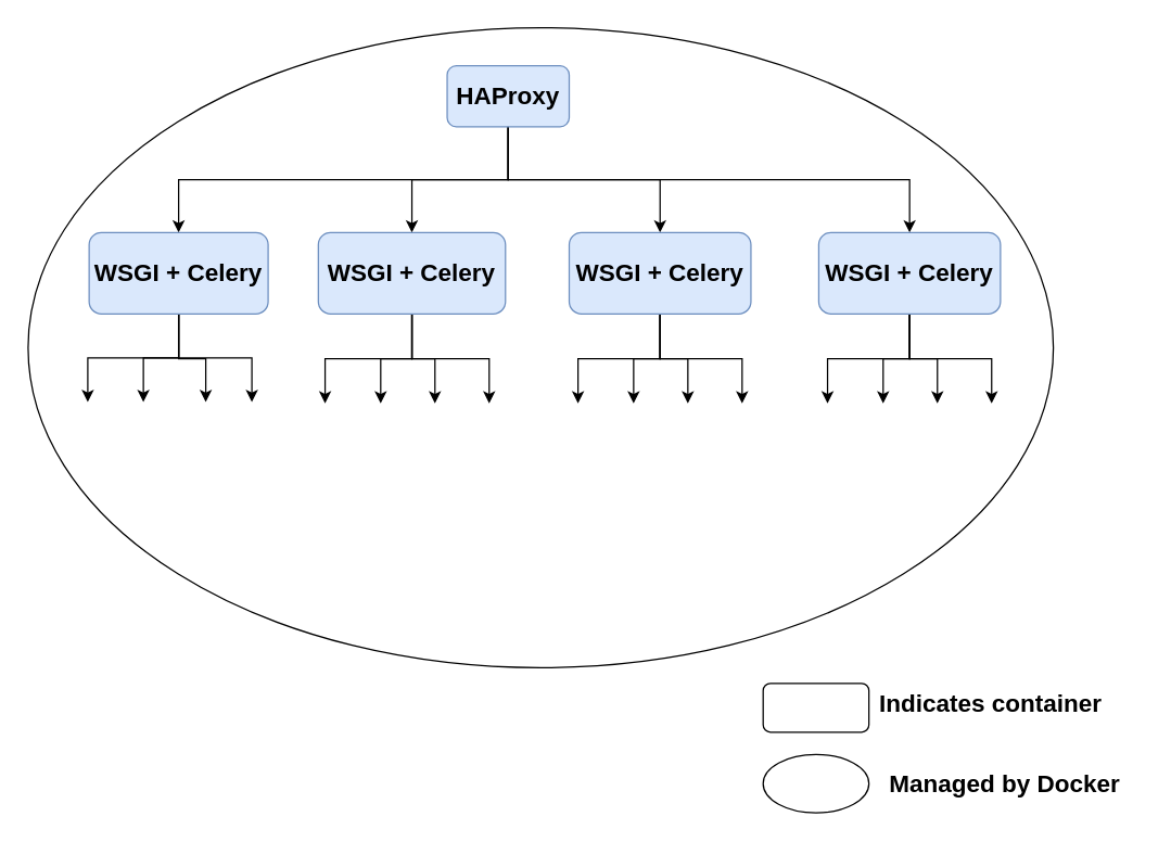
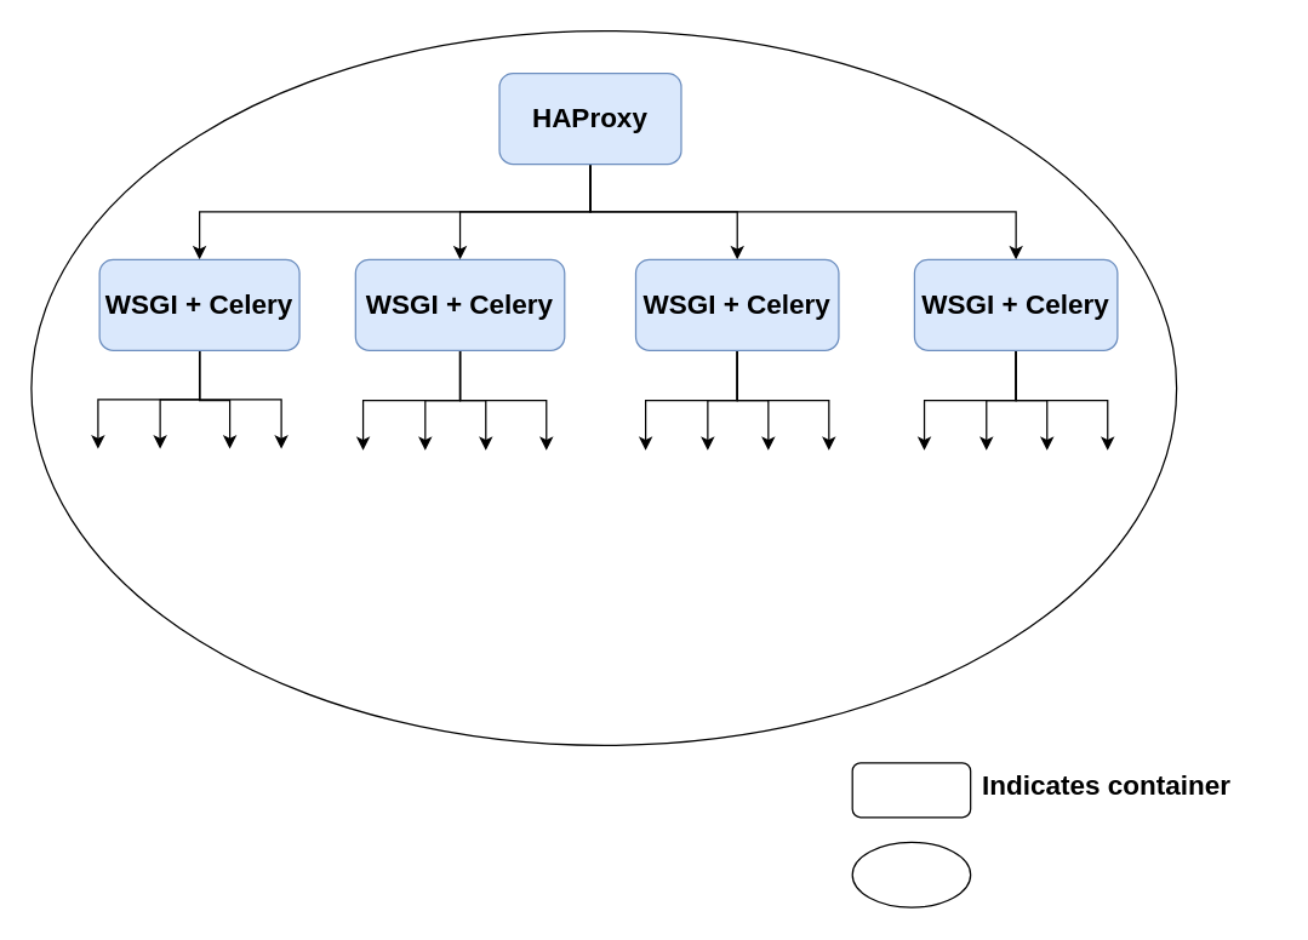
  <mxCell id="0" />
  <mxCell id="1" parent="0" />
  <mxCell id="2" style="edgeStyle=orthogonalEdgeStyle;rounded=0;orthogonalLoop=1;jettySize=auto;html=1;exitX=0.5;exitY=1;exitDx=0;exitDy=0;fontSize=18;" edge="1" parent="1" source="6" target="11"><mxGeometry relative="1" as="geometry" /></mxCell>
  <mxCell id="3" style="edgeStyle=orthogonalEdgeStyle;rounded=0;orthogonalLoop=1;jettySize=auto;html=1;exitX=0.5;exitY=1;exitDx=0;exitDy=0;fontSize=18;" edge="1" parent="1" source="6" target="21"><mxGeometry relative="1" as="geometry" /></mxCell>
  <mxCell id="4" style="edgeStyle=orthogonalEdgeStyle;rounded=0;orthogonalLoop=1;jettySize=auto;html=1;exitX=0.5;exitY=1;exitDx=0;exitDy=0;fontSize=18;" edge="1" parent="1" source="6" target="16"><mxGeometry relative="1" as="geometry" /></mxCell>
  <mxCell id="5" style="edgeStyle=orthogonalEdgeStyle;rounded=0;orthogonalLoop=1;jettySize=auto;html=1;exitX=0.5;exitY=1;exitDx=0;exitDy=0;fontSize=18;" edge="1" parent="1" source="6" target="27"><mxGeometry relative="1" as="geometry" /></mxCell>
- <mxCell id="6" value="&lt;font style=&quot;font-size: 18px;&quot;&gt;&lt;b&gt;HAProxy&lt;/b&gt;&lt;/font&gt;" style="rounded=1;whiteSpace=wrap;html=1;fillColor=#dae8fc;strokeColor=#6c8ebf;" vertex="1" parent="1"><mxGeometry x="329" y="48" width="90" height="45" as="geometry" /></mxCell>
+ <mxCell id="6" value="&lt;font style=&quot;font-size: 18px;&quot;&gt;&lt;b&gt;HAProxy&lt;/b&gt;&lt;/font&gt;" style="rounded=1;whiteSpace=wrap;html=1;fillColor=#dae8fc;strokeColor=#6c8ebf;" vertex="1" parent="1"><mxGeometry x="329" y="48" width="120" height="60" as="geometry" /></mxCell>
  <mxCell id="7" style="edgeStyle=orthogonalEdgeStyle;rounded=0;orthogonalLoop=1;jettySize=auto;html=1;exitX=0.5;exitY=1;exitDx=0;exitDy=0;fontSize=18;entryX=0.5;entryY=0;entryDx=0;entryDy=0;" edge="1" parent="1" source="11" target="28"><mxGeometry relative="1" as="geometry" /></mxCell>
  <mxCell id="8" style="edgeStyle=orthogonalEdgeStyle;rounded=0;orthogonalLoop=1;jettySize=auto;html=1;exitX=0.5;exitY=1;exitDx=0;exitDy=0;fontSize=18;" edge="1" parent="1" source="11" target="29"><mxGeometry relative="1" as="geometry"><Array as="points"><mxPoint x="131" y="264" /><mxPoint x="151" y="264" /></Array></mxGeometry></mxCell>
  <mxCell id="9" style="edgeStyle=orthogonalEdgeStyle;rounded=0;orthogonalLoop=1;jettySize=auto;html=1;exitX=0.5;exitY=1;exitDx=0;exitDy=0;entryX=0.5;entryY=0;entryDx=0;entryDy=0;fontSize=18;" edge="1" parent="1" source="11" target="22"><mxGeometry relative="1" as="geometry" /></mxCell>
  <mxCell id="10" style="edgeStyle=orthogonalEdgeStyle;rounded=0;orthogonalLoop=1;jettySize=auto;html=1;exitX=0.5;exitY=1;exitDx=0;exitDy=0;fontSize=18;" edge="1" parent="1" source="11" target="30"><mxGeometry relative="1" as="geometry" /></mxCell>
  <mxCell id="11" value="&lt;font style=&quot;font-size: 18px;&quot;&gt;&lt;b&gt;WSGI + Celery&lt;/b&gt;&lt;/font&gt;" style="rounded=1;whiteSpace=wrap;html=1;fillColor=#dae8fc;strokeColor=#6c8ebf;" vertex="1" parent="1"><mxGeometry x="65" y="171" width="132" height="60" as="geometry" /></mxCell>
  <mxCell id="12" style="edgeStyle=orthogonalEdgeStyle;rounded=0;orthogonalLoop=1;jettySize=auto;html=1;exitX=0.5;exitY=1;exitDx=0;exitDy=0;entryX=0.5;entryY=0;entryDx=0;entryDy=0;fontSize=18;" edge="1" parent="1" source="16" target="35"><mxGeometry relative="1" as="geometry" /></mxCell>
  <mxCell id="13" style="edgeStyle=orthogonalEdgeStyle;rounded=0;orthogonalLoop=1;jettySize=auto;html=1;exitX=0.5;exitY=1;exitDx=0;exitDy=0;fontSize=18;" edge="1" parent="1" source="16" target="36"><mxGeometry relative="1" as="geometry" /></mxCell>
  <mxCell id="14" style="edgeStyle=orthogonalEdgeStyle;rounded=0;orthogonalLoop=1;jettySize=auto;html=1;exitX=0.5;exitY=1;exitDx=0;exitDy=0;fontSize=18;" edge="1" parent="1" source="16" target="37"><mxGeometry relative="1" as="geometry" /></mxCell>
  <mxCell id="15" style="edgeStyle=orthogonalEdgeStyle;rounded=0;orthogonalLoop=1;jettySize=auto;html=1;exitX=0.5;exitY=1;exitDx=0;exitDy=0;fontSize=18;" edge="1" parent="1" source="16" target="38"><mxGeometry relative="1" as="geometry" /></mxCell>
  <mxCell id="16" value="&lt;b style=&quot;font-size: 18px;&quot;&gt;WSGI + Celery&lt;/b&gt;" style="rounded=1;whiteSpace=wrap;html=1;fillColor=#dae8fc;strokeColor=#6c8ebf;" vertex="1" parent="1"><mxGeometry x="419" y="171" width="134" height="60" as="geometry" /></mxCell>
  <mxCell id="17" style="edgeStyle=orthogonalEdgeStyle;rounded=0;orthogonalLoop=1;jettySize=auto;html=1;exitX=0.5;exitY=1;exitDx=0;exitDy=0;entryX=0.5;entryY=0;entryDx=0;entryDy=0;fontSize=18;" edge="1" parent="1" source="21" target="31"><mxGeometry relative="1" as="geometry" /></mxCell>
  <mxCell id="18" style="edgeStyle=orthogonalEdgeStyle;rounded=0;orthogonalLoop=1;jettySize=auto;html=1;exitX=0.5;exitY=1;exitDx=0;exitDy=0;fontSize=18;" edge="1" parent="1" source="21" target="32"><mxGeometry relative="1" as="geometry" /></mxCell>
  <mxCell id="19" style="edgeStyle=orthogonalEdgeStyle;rounded=0;orthogonalLoop=1;jettySize=auto;html=1;exitX=0.5;exitY=1;exitDx=0;exitDy=0;fontSize=18;" edge="1" parent="1" source="21" target="33"><mxGeometry relative="1" as="geometry" /></mxCell>
  <mxCell id="20" style="edgeStyle=orthogonalEdgeStyle;rounded=0;orthogonalLoop=1;jettySize=auto;html=1;exitX=0.5;exitY=1;exitDx=0;exitDy=0;fontSize=18;" edge="1" parent="1" source="21" target="34"><mxGeometry relative="1" as="geometry" /></mxCell>
  <mxCell id="21" value="&lt;font style=&quot;font-size: 18px;&quot;&gt;&lt;b&gt;WSGI + Celery&lt;/b&gt;&lt;/font&gt;" style="rounded=1;whiteSpace=wrap;html=1;fillColor=#dae8fc;strokeColor=#6c8ebf;" vertex="1" parent="1"><mxGeometry x="234" y="171" width="138" height="60" as="geometry" /></mxCell>
  <mxCell id="22" value="" style="shape=image;html=1;verticalAlign=top;verticalLabelPosition=bottom;labelBackgroundColor=#ffffff;imageAspect=0;aspect=fixed;image=https://cdn1.iconfinder.com/data/icons/unicons-line-vol-5/24/processor-128.png;fontSize=18;" vertex="1" parent="1"><mxGeometry x="38" y="296" width="52" height="52" as="geometry" /></mxCell>
  <mxCell id="23" style="edgeStyle=orthogonalEdgeStyle;rounded=0;orthogonalLoop=1;jettySize=auto;html=1;exitX=0.5;exitY=1;exitDx=0;exitDy=0;fontSize=18;" edge="1" parent="1" source="27" target="39"><mxGeometry relative="1" as="geometry" /></mxCell>
  <mxCell id="24" style="edgeStyle=orthogonalEdgeStyle;rounded=0;orthogonalLoop=1;jettySize=auto;html=1;exitX=0.5;exitY=1;exitDx=0;exitDy=0;fontSize=18;" edge="1" parent="1" source="27" target="40"><mxGeometry relative="1" as="geometry" /></mxCell>
  <mxCell id="25" style="edgeStyle=orthogonalEdgeStyle;rounded=0;orthogonalLoop=1;jettySize=auto;html=1;exitX=0.5;exitY=1;exitDx=0;exitDy=0;fontSize=18;" edge="1" parent="1" source="27" target="41"><mxGeometry relative="1" as="geometry" /></mxCell>
  <mxCell id="26" style="edgeStyle=orthogonalEdgeStyle;rounded=0;orthogonalLoop=1;jettySize=auto;html=1;exitX=0.5;exitY=1;exitDx=0;exitDy=0;fontSize=18;" edge="1" parent="1" source="27" target="42"><mxGeometry relative="1" as="geometry" /></mxCell>
  <mxCell id="27" value="&lt;b style=&quot;font-size: 18px;&quot;&gt;WSGI + Celery&lt;/b&gt;" style="rounded=1;whiteSpace=wrap;html=1;fillColor=#dae8fc;strokeColor=#6c8ebf;" vertex="1" parent="1"><mxGeometry x="603" y="171" width="134" height="60" as="geometry" /></mxCell>
  <mxCell id="28" value="" style="shape=image;html=1;verticalAlign=top;verticalLabelPosition=bottom;labelBackgroundColor=#ffffff;imageAspect=0;aspect=fixed;image=https://cdn1.iconfinder.com/data/icons/unicons-line-vol-5/24/processor-128.png;fontSize=18;" vertex="1" parent="1"><mxGeometry x="79" y="296" width="52" height="52" as="geometry" /></mxCell>
  <mxCell id="29" value="" style="shape=image;html=1;verticalAlign=top;verticalLabelPosition=bottom;labelBackgroundColor=#ffffff;imageAspect=0;aspect=fixed;image=https://cdn1.iconfinder.com/data/icons/unicons-line-vol-5/24/processor-128.png;fontSize=18;" vertex="1" parent="1"><mxGeometry x="119" y="296" width="52" height="52" as="geometry" /></mxCell>
  <mxCell id="30" value="" style="shape=image;html=1;verticalAlign=top;verticalLabelPosition=bottom;labelBackgroundColor=#ffffff;imageAspect=0;aspect=fixed;image=https://cdn1.iconfinder.com/data/icons/unicons-line-vol-5/24/processor-128.png;fontSize=18;" vertex="1" parent="1"><mxGeometry x="159" y="296" width="52" height="52" as="geometry" /></mxCell>
  <mxCell id="31" value="" style="shape=image;html=1;verticalAlign=top;verticalLabelPosition=bottom;labelBackgroundColor=#ffffff;imageAspect=0;aspect=fixed;image=https://cdn1.iconfinder.com/data/icons/unicons-line-vol-5/24/processor-128.png;fontSize=18;" vertex="1" parent="1"><mxGeometry x="213" y="297" width="52" height="52" as="geometry" /></mxCell>
  <mxCell id="32" value="" style="shape=image;html=1;verticalAlign=top;verticalLabelPosition=bottom;labelBackgroundColor=#ffffff;imageAspect=0;aspect=fixed;image=https://cdn1.iconfinder.com/data/icons/unicons-line-vol-5/24/processor-128.png;fontSize=18;" vertex="1" parent="1"><mxGeometry x="254" y="297" width="52" height="52" as="geometry" /></mxCell>
  <mxCell id="33" value="" style="shape=image;html=1;verticalAlign=top;verticalLabelPosition=bottom;labelBackgroundColor=#ffffff;imageAspect=0;aspect=fixed;image=https://cdn1.iconfinder.com/data/icons/unicons-line-vol-5/24/processor-128.png;fontSize=18;" vertex="1" parent="1"><mxGeometry x="294" y="297" width="52" height="52" as="geometry" /></mxCell>
  <mxCell id="34" value="" style="shape=image;html=1;verticalAlign=top;verticalLabelPosition=bottom;labelBackgroundColor=#ffffff;imageAspect=0;aspect=fixed;image=https://cdn1.iconfinder.com/data/icons/unicons-line-vol-5/24/processor-128.png;fontSize=18;" vertex="1" parent="1"><mxGeometry x="334" y="297" width="52" height="52" as="geometry" /></mxCell>
  <mxCell id="35" value="" style="shape=image;html=1;verticalAlign=top;verticalLabelPosition=bottom;labelBackgroundColor=#ffffff;imageAspect=0;aspect=fixed;image=https://cdn1.iconfinder.com/data/icons/unicons-line-vol-5/24/processor-128.png;fontSize=18;" vertex="1" parent="1"><mxGeometry x="399.5" y="297" width="52" height="52" as="geometry" /></mxCell>
  <mxCell id="36" value="" style="shape=image;html=1;verticalAlign=top;verticalLabelPosition=bottom;labelBackgroundColor=#ffffff;imageAspect=0;aspect=fixed;image=https://cdn1.iconfinder.com/data/icons/unicons-line-vol-5/24/processor-128.png;fontSize=18;" vertex="1" parent="1"><mxGeometry x="440.5" y="297" width="52" height="52" as="geometry" /></mxCell>
  <mxCell id="37" value="" style="shape=image;html=1;verticalAlign=top;verticalLabelPosition=bottom;labelBackgroundColor=#ffffff;imageAspect=0;aspect=fixed;image=https://cdn1.iconfinder.com/data/icons/unicons-line-vol-5/24/processor-128.png;fontSize=18;" vertex="1" parent="1"><mxGeometry x="480.5" y="297" width="52" height="52" as="geometry" /></mxCell>
  <mxCell id="38" value="" style="shape=image;html=1;verticalAlign=top;verticalLabelPosition=bottom;labelBackgroundColor=#ffffff;imageAspect=0;aspect=fixed;image=https://cdn1.iconfinder.com/data/icons/unicons-line-vol-5/24/processor-128.png;fontSize=18;" vertex="1" parent="1"><mxGeometry x="520.5" y="297" width="52" height="52" as="geometry" /></mxCell>
  <mxCell id="39" value="" style="shape=image;html=1;verticalAlign=top;verticalLabelPosition=bottom;labelBackgroundColor=#ffffff;imageAspect=0;aspect=fixed;image=https://cdn1.iconfinder.com/data/icons/unicons-line-vol-5/24/processor-128.png;fontSize=18;" vertex="1" parent="1"><mxGeometry x="583.5" y="297" width="52" height="52" as="geometry" /></mxCell>
  <mxCell id="40" value="" style="shape=image;html=1;verticalAlign=top;verticalLabelPosition=bottom;labelBackgroundColor=#ffffff;imageAspect=0;aspect=fixed;image=https://cdn1.iconfinder.com/data/icons/unicons-line-vol-5/24/processor-128.png;fontSize=18;" vertex="1" parent="1"><mxGeometry x="624.5" y="297" width="52" height="52" as="geometry" /></mxCell>
  <mxCell id="41" value="" style="shape=image;html=1;verticalAlign=top;verticalLabelPosition=bottom;labelBackgroundColor=#ffffff;imageAspect=0;aspect=fixed;image=https://cdn1.iconfinder.com/data/icons/unicons-line-vol-5/24/processor-128.png;fontSize=18;" vertex="1" parent="1"><mxGeometry x="664.5" y="297" width="52" height="52" as="geometry" /></mxCell>
  <mxCell id="42" value="" style="shape=image;html=1;verticalAlign=top;verticalLabelPosition=bottom;labelBackgroundColor=#ffffff;imageAspect=0;aspect=fixed;image=https://cdn1.iconfinder.com/data/icons/unicons-line-vol-5/24/processor-128.png;fontSize=18;" vertex="1" parent="1"><mxGeometry x="704.5" y="297" width="52" height="52" as="geometry" /></mxCell>
  <mxCell id="43" value="" style="ellipse;whiteSpace=wrap;html=1;fontSize=18;fillColor=none;" vertex="1" parent="1"><mxGeometry x="20" y="20" width="756" height="472" as="geometry" /></mxCell>
  <mxCell id="44" value="" style="ellipse;whiteSpace=wrap;html=1;fontSize=18;fillColor=none;" vertex="1" parent="1"><mxGeometry x="562" y="556" width="78" height="43" as="geometry" /></mxCell>
  <mxCell id="45" value="" style="rounded=1;whiteSpace=wrap;html=1;fontSize=18;fillColor=none;" vertex="1" parent="1"><mxGeometry x="562" y="503.5" width="78" height="36" as="geometry" /></mxCell>
  <mxCell id="46" value="&lt;b&gt;Indicates container&lt;/b&gt;" style="text;html=1;strokeColor=none;fillColor=none;align=center;verticalAlign=middle;whiteSpace=wrap;rounded=0;fontSize=18;" vertex="1" parent="1"><mxGeometry x="644.38" y="503.5" width="172.25" height="30" as="geometry" /></mxCell>
- <mxCell id="47" value="&lt;b&gt;Managed by Docker&lt;/b&gt;" style="text;html=1;strokeColor=none;fillColor=none;align=center;verticalAlign=middle;whiteSpace=wrap;rounded=0;fontSize=18;" vertex="1" parent="1"><mxGeometry x="640" y="562.5" width="201" height="30" as="geometry" /></mxCell>
